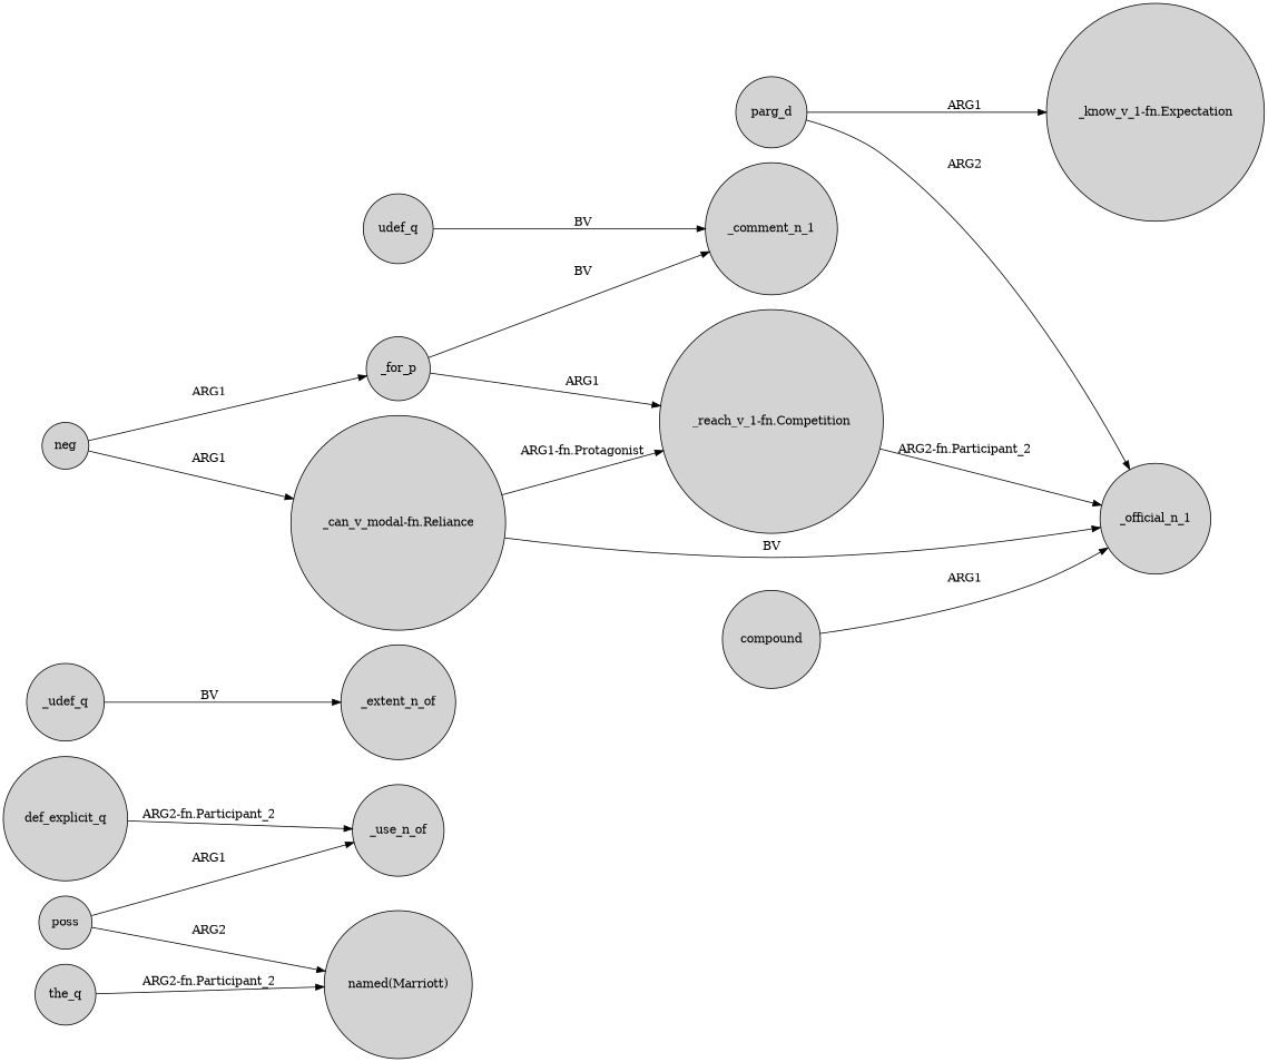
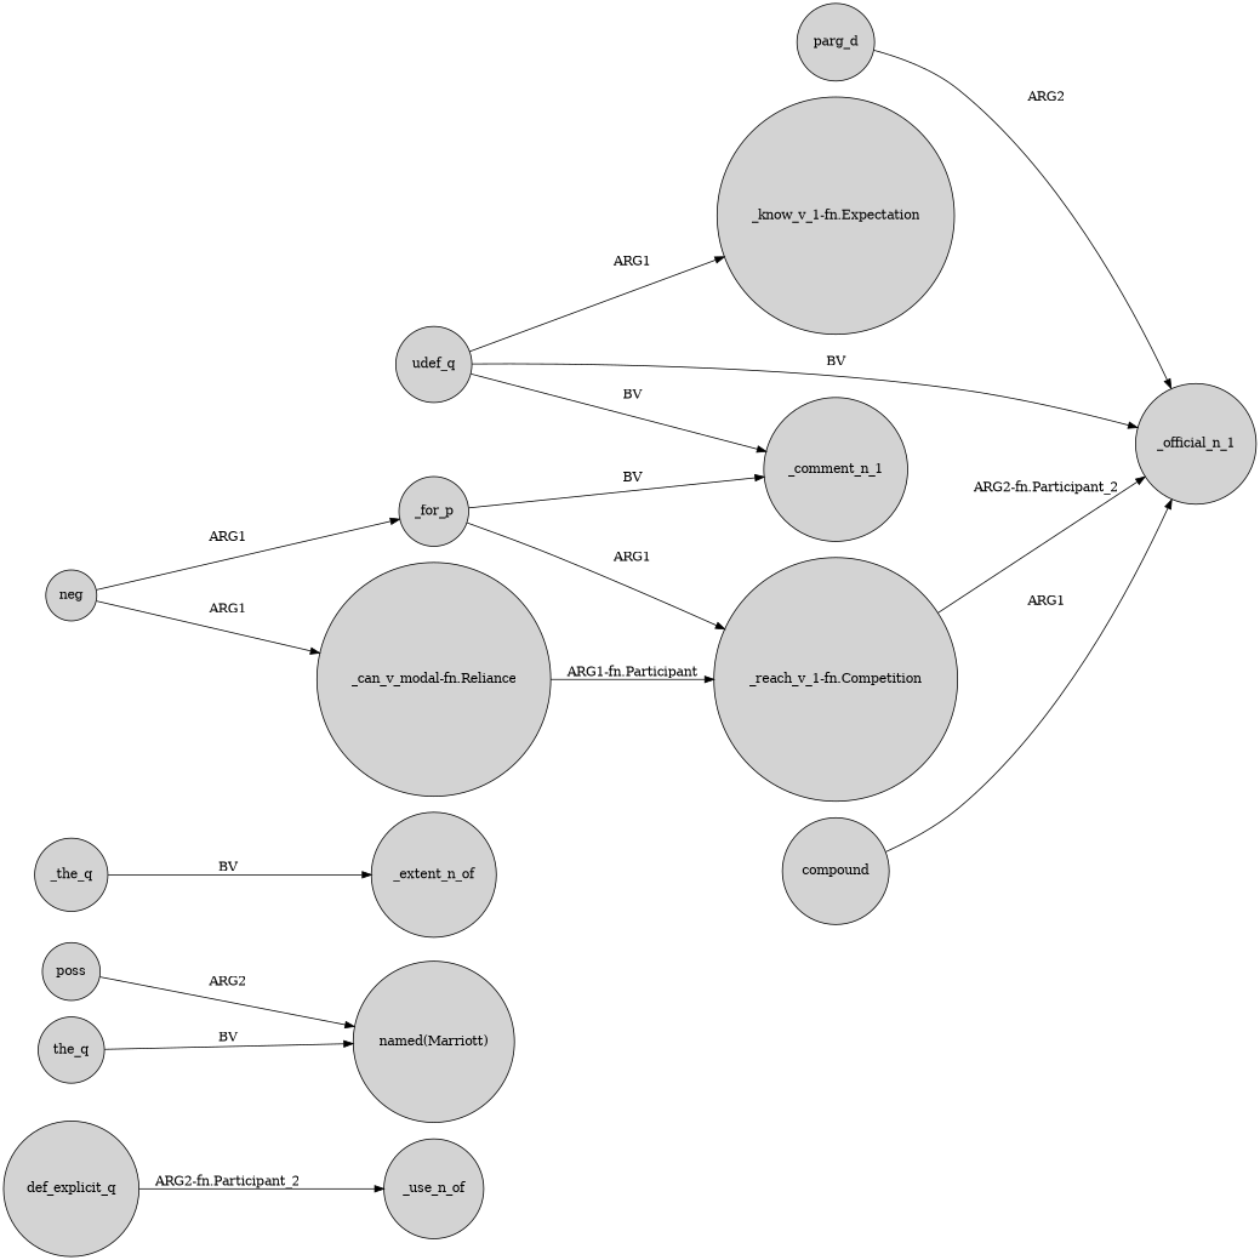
  digraph {
    rankdir=LR
    node [shape=circle style=filled]
    def_explicit_q
    _use_n_of
    poss
    "named(Marriott)"
-   _the_q [label=_udef_q]
+   _the_q
    _extent_n_of
    parg_d
    "_know_v_1-fn.Expectation"
    _official_n_1
    "_reach_v_1-fn.Competition"
    _for_p
    _comment_n_1
    neg
    "_can_v_modal-fn.Reliance"
    n15 [label=the_q]
    compound
    udef_q
    def_explicit_q -> _use_n_of [label="ARG2-fn.Participant_2"]
-   poss -> _use_n_of [label=ARG1]
    poss -> "named(Marriott)" [label=ARG2]
    _the_q -> _extent_n_of [label=BV]
-   parg_d -> "_know_v_1-fn.Expectation" [label=ARG1]
+   udef_q -> "_know_v_1-fn.Expectation" [label=ARG1]
    parg_d -> _official_n_1 [label=ARG2]
    "_reach_v_1-fn.Competition" -> _official_n_1 [label="ARG2-fn.Participant_2"]
    _for_p -> "_reach_v_1-fn.Competition" [label=ARG1]
    _for_p -> _comment_n_1 [label=BV]
    neg -> _for_p [label=ARG1]
    neg -> "_can_v_modal-fn.Reliance" [label=ARG1]
-   "_can_v_modal-fn.Reliance" -> "_reach_v_1-fn.Competition" [label="ARG1-fn.Protagonist"]
-   n15 -> "named(Marriott)" [label="ARG2-fn.Participant_2"]
+   "_can_v_modal-fn.Reliance" -> "_reach_v_1-fn.Competition" [label="ARG1-fn.Participant"]
+   n15 -> "named(Marriott)" [label=BV]
    compound -> _official_n_1 [label=ARG1]
-   "_can_v_modal-fn.Reliance" -> _official_n_1 [label=BV]
+   udef_q -> _official_n_1 [label=BV]
    udef_q -> _comment_n_1 [label=BV]
  }
